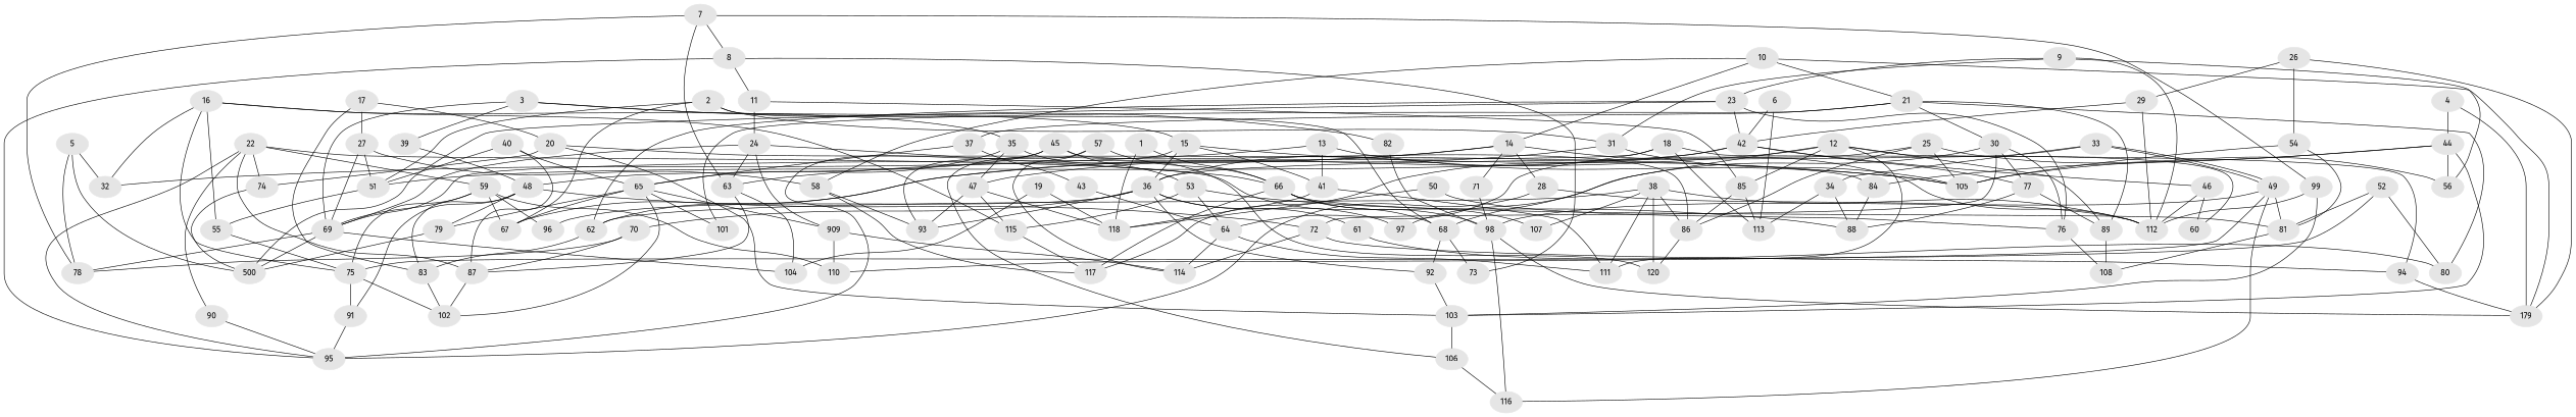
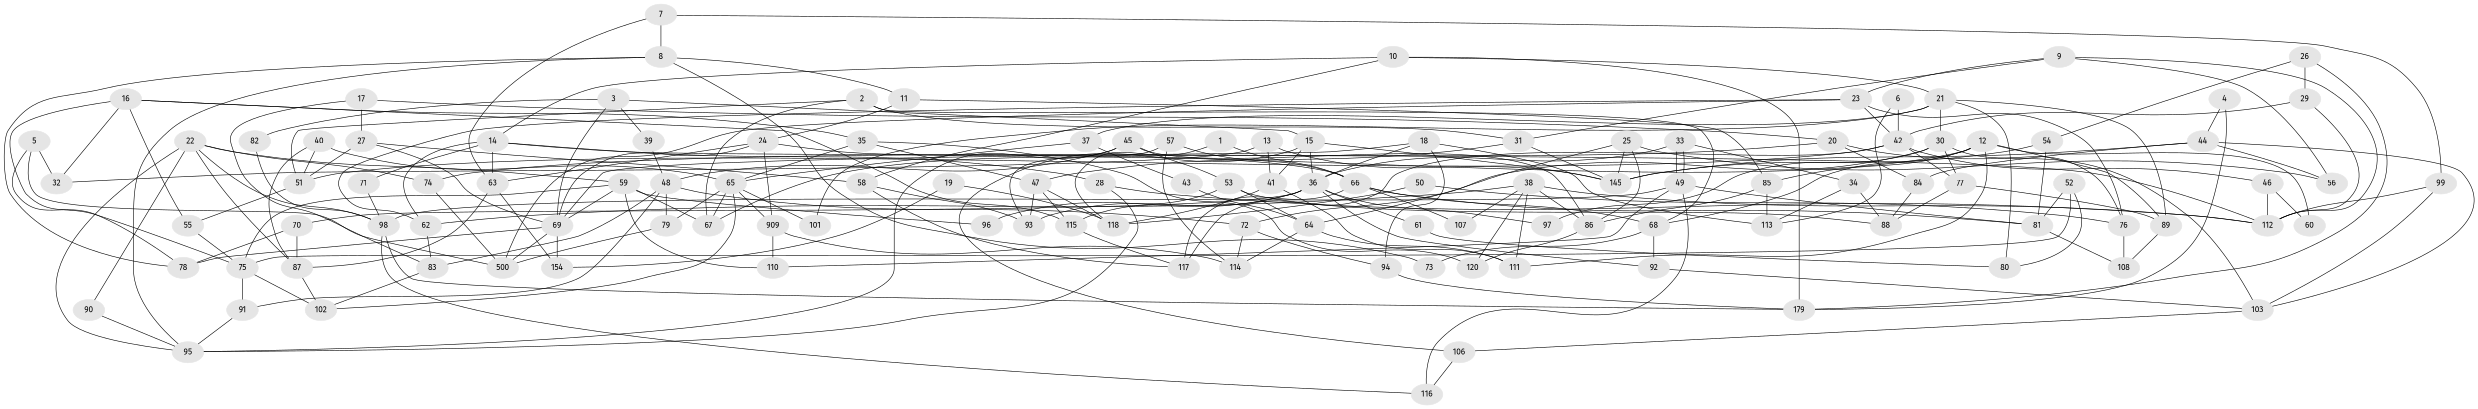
  graph {
    fontname="Fira Sans"
    node [color=gray90 fontname="Fira Sans" style=filled]
    edge [fontname="Fira Sans"]
    1
    66
    118
    68
    117
    107
    81
    2
    31
    51
    67
-   105
+   105 [label=145]
    47
    55
    73
    92
    3
    15
    39
    69
    82
    41
    36
    106
    48
    78
    n27 [label=500]
-   104
+   104 [label=154]
    98
    4
    44
    n32 [label=179]
    56
    84
    103
    5
    32
    6
    42
    113
    77
    46
    7
    8
    63
    99
    11
    95
    87
    112
    24
    85
    9
    23
    62
    76
    10
    14
    21
    58
    28
    71
    89
    30
    37
    80
    101
    93
    n69 [label=909]
    86
    12
    60
    111
    108
    13
    83
    97
    61
    70
    96
    116
    16
    35
    75
    115
    65
    120
    91
    102
    17
    20
    27
    74
    18
    94
    19
    88
    72
    43
    22
    59
    90
    110
    114
    25
    64
    26
    29
    54
    33
    34
    49
    79
    38
    40
    45
    53
    50
    52
    57
    1 -- 66
    1 -- 118
    66 -- 68
    66 -- 117
    66 -- 107
    66 -- 81
    68 -- 73
    68 -- 92
    81 -- 108
    2 -- 68
    2 -- 31
    2 -- 51
    2 -- 67
    31 -- 105
    31 -- 47
    51 -- 55
    47 -- 118
    47 -- 93
    47 -- 115
    55 -- 75
    92 -- 103
    3 -- 15
    3 -- 39
    3 -- 69
    3 -- 82
    15 -- 105
    15 -- 41
    15 -- 36
    15 -- 106
    39 -- 48
    69 -- 78
    69 -- n27
    69 -- 104
    82 -- 98
    41 -- 118
    41 -- 111
    36 -- 92
    36 -- 93
    36 -- 97
    36 -- 61
    36 -- 70
    36 -- 96
    106 -- 116
    48 -- 83
    48 -- 91
    48 -- 72
    48 -- 79
    98 -- n32
    98 -- 116
    4 -- 44
    4 -- n32
    44 -- 105
    44 -- 56
    44 -- 84
    44 -- 103
    84 -- 88
    103 -- 106
    5 -- 78
    5 -- n27
    5 -- 32
    6 -- 42
    6 -- 113
    42 -- 117
    42 -- 51
    42 -- 77
    42 -- 46
    77 -- 89
    77 -- 88
    46 -- 112
    46 -- 60
    7 -- 8
    7 -- 63
    7 -- 99
    8 -- 73
-   7 -- 78
+   8 -- 78
    8 -- 11
    8 -- 95
    63 -- 104
    63 -- 87
    99 -- 103
    99 -- 112
    11 -- 24
    11 -- 85
    87 -- 102
    24 -- 66
    24 -- 69
    24 -- 63
    24 -- n69
    85 -- 113
    85 -- 86
    9 -- 31
    9 -- 56
    9 -- 112
    9 -- 23
    23 -- n27
    23 -- 42
    23 -- 62
    23 -- 76
    62 -- 83
    76 -- 108
    10 -- n32
    10 -- 14
    10 -- 21
    10 -- 58
    14 -- 63
    14 -- 112
    14 -- 62
    14 -- 28
    14 -- 71
    21 -- 89
    21 -- 30
    21 -- 37
    21 -- 80
    21 -- 101
    58 -- 117
    58 -- 93
    28 -- 95
    28 -- 112
    71 -- 98
    89 -- 108
    30 -- 77
    30 -- 76
    30 -- 97
    30 -- 72
    37 -- 65
    37 -- 43
    n69 -- 110
    n69 -- 114
    86 -- 120
    12 -- 68
    12 -- 67
    12 -- 85
    12 -- 89
    12 -- 60
    12 -- 111
    13 -- 105
    13 -- 41
    13 -- 32
    83 -- 102
    61 -- 80
    70 -- 78
    70 -- 87
    16 -- 55
    16 -- 32
    16 -- 35
    16 -- 75
    16 -- 115
    35 -- 47
    35 -- 65
    35 -- 120
    75 -- 91
    75 -- 102
    115 -- 117
    65 -- 67
    65 -- 101
    65 -- n69
    65 -- 102
    65 -- 79
    91 -- 95
    17 -- 83
    17 -- 20
    17 -- 27
    20 -- 84
    20 -- 103
    20 -- 74
    27 -- 51
    27 -- 69
    27 -- 58
    74 -- n27
    18 -- 69
    18 -- 36
    18 -- 113
    18 -- 94
    94 -- n32
    19 -- 118
    19 -- 104
    72 -- 94
    72 -- 114
    43 -- 64
    22 -- 98
    22 -- 95
    22 -- 87
    22 -- 74
    22 -- 59
    22 -- 90
    59 -- 67
    59 -- 69
    59 -- 96
    59 -- 75
    59 -- 110
    90 -- 95
    25 -- 105
    25 -- 56
    25 -- 86
    25 -- 64
    64 -- 111
    64 -- 114
    26 -- n32
    26 -- 29
    26 -- 54
    29 -- 42
    29 -- 112
    54 -- 81
    54 -- 105
    33 -- 36
    33 -- 34
    33 -- 49
    33 -- 49
    34 -- 113
    34 -- 88
    49 -- 81
    49 -- 98
    49 -- 116
    49 -- 110
    79 -- n27
    38 -- 107
    38 -- 112
    38 -- 62
    38 -- 86
    38 -- 111
    38 -- 120
    40 -- 51
    40 -- 87
    40 -- 65
    45 -- 48
    45 -- 95
    45 -- 86
    45 -- 53
    53 -- 115
    53 -- 88
    53 -- 64
    50 -- 118
    50 -- 76
    52 -- 81
    52 -- 80
    52 -- 75
    57 -- 66
    57 -- 93
    57 -- 114
  }
